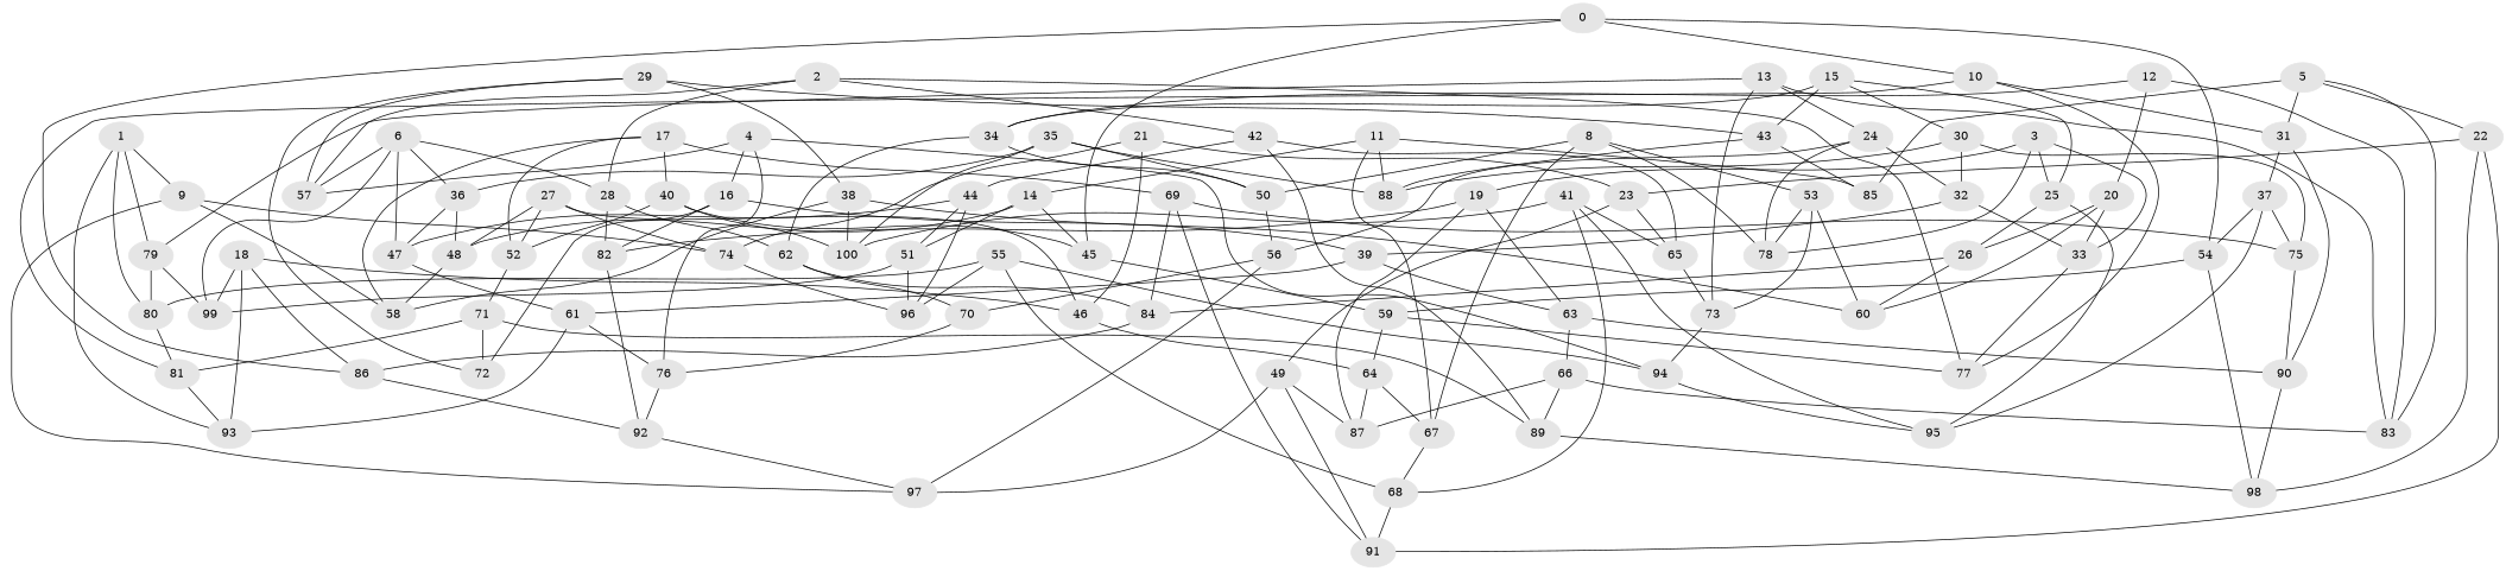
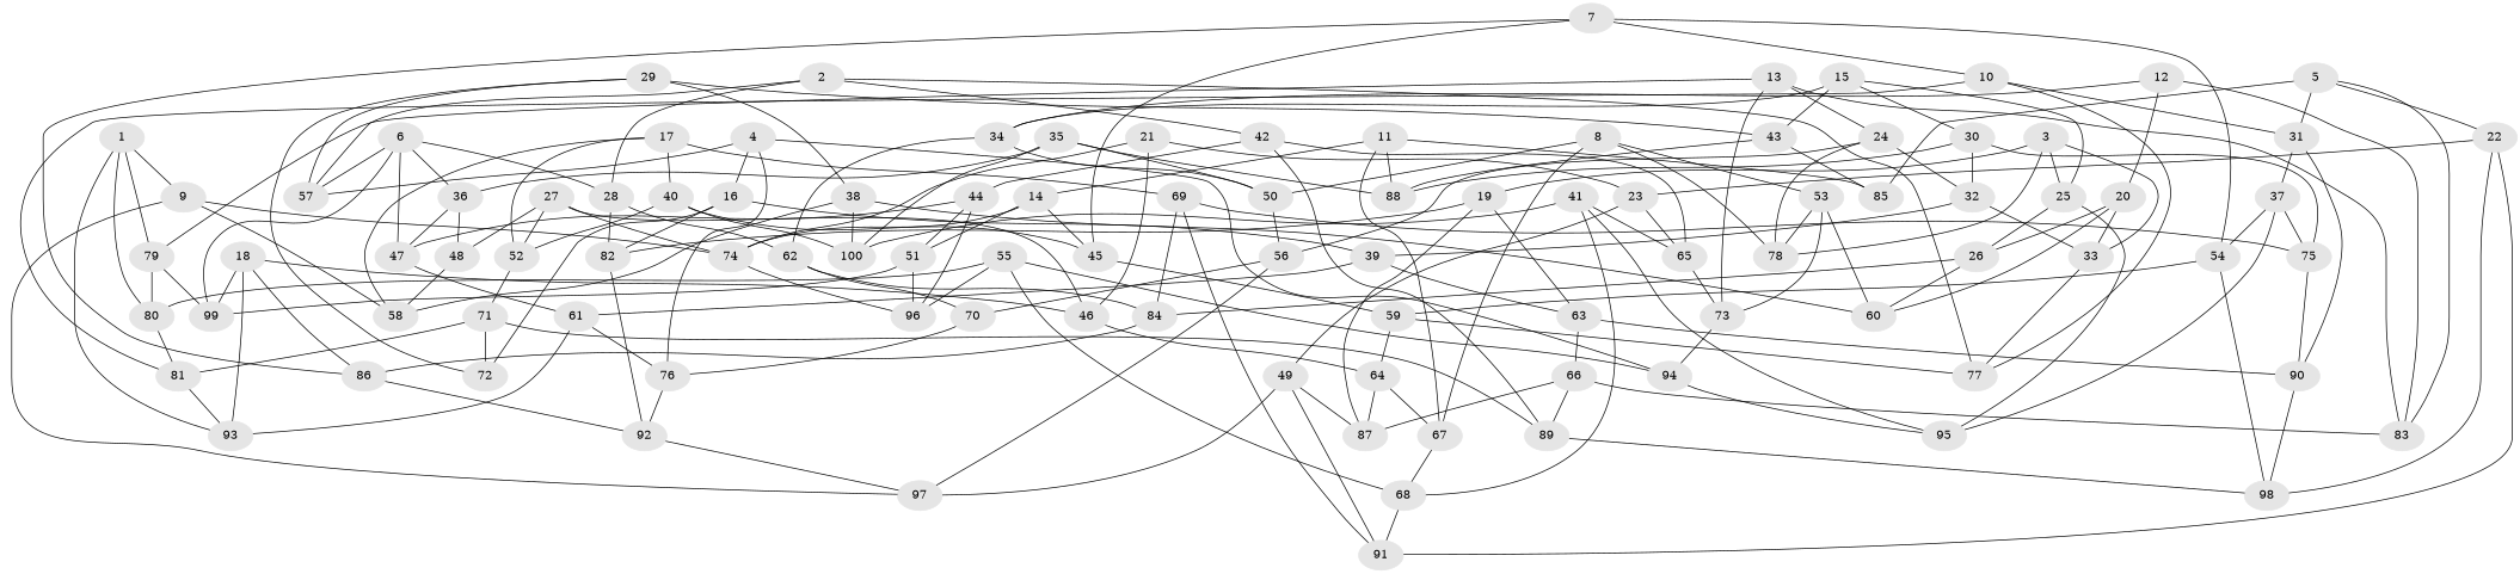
  graph {
    node [color=gray90 style=filled]
    1
    9
    79
    80
    93
    58
    74
    97
    99
    81
    2
    28
    42
    57
    77
    82
    62
    65
    44
    89
    3
    19
    25
    33
    78
    63
    87
    26
    95
    4
    16
    76
    94
    39
    72
    92
    5
    22
    31
    83
    85
    23
    91
    98
    37
    90
    6
    47
    36
    61
-   7 [label=0]
+   7
    10
    45
    54
    86
    59
    8
    50
    53
    67
    56
    73
    60
    68
    96
    11
    14
    88
    48
    51
    12
    20
    34
    13
    24
    32
    15
    30
    43
    75
    17
    40
    52
    69
    100
    71
    84
    18
    46
    64
    66
    21
    49
    70
    27
    29
    38
    35
    41
    55
    1 -- 9
    1 -- 79
    1 -- 80
    1 -- 93
    9 -- 58
    9 -- 74
    9 -- 97
    79 -- 80
    79 -- 99
    80 -- 81
    74 -- 96
    81 -- 93
    2 -- 28
    2 -- 42
    2 -- 57
    2 -- 77
    28 -- 82
    28 -- 62
    42 -- 65
    42 -- 44
    42 -- 89
    82 -- 92
    62 -- 84
    62 -- 70
    65 -- 73
    44 -- 47
    44 -- 96
    44 -- 51
    89 -- 98
    3 -- 19
    3 -- 25
    3 -- 33
    3 -- 78
    19 -- 82
    19 -- 63
    19 -- 87
    25 -- 26
    25 -- 95
    33 -- 77
    63 -- 90
    63 -- 66
    26 -- 60
    26 -- 84
    4 -- 57
    4 -- 16
    4 -- 76
    4 -- 94
    16 -- 82
    16 -- 39
    16 -- 72
    76 -- 92
    94 -- 95
    39 -- 63
    39 -- 61
    92 -- 97
    5 -- 22
    5 -- 31
    5 -- 83
    5 -- 85
    22 -- 23
    22 -- 91
    22 -- 98
    31 -- 37
    31 -- 90
    23 -- 65
    23 -- 49
    37 -- 95
    37 -- 54
    37 -- 75
    90 -- 98
    6 -- 99
    6 -- 28
    6 -- 57
    6 -- 47
    6 -- 36
    47 -- 61
    36 -- 47
    36 -- 48
    61 -- 93
    61 -- 76
    7 -- 10
    7 -- 45
    7 -- 54
    7 -- 86
    10 -- 81
    10 -- 77
    10 -- 31
    45 -- 59
    54 -- 98
    54 -- 59
    86 -- 92
    59 -- 77
    59 -- 64
    8 -- 78
    8 -- 50
    8 -- 53
    8 -- 67
    50 -- 56
    53 -- 78
    53 -- 73
    53 -- 60
    67 -- 68
    56 -- 97
    56 -- 70
    73 -- 94
    68 -- 91
    11 -- 85
    11 -- 67
    11 -- 14
    11 -- 88
    14 -- 45
-   14 -- 48
+   14 -- 74
    14 -- 51
    48 -- 58
    51 -- 99
    51 -- 96
    12 -- 83
    12 -- 20
    12 -- 34
    20 -- 33
    20 -- 26
    20 -- 60
    34 -- 62
    34 -- 50
    13 -- 79
    13 -- 83
    13 -- 73
    13 -- 24
    24 -- 78
    24 -- 56
    24 -- 32
    32 -- 33
    32 -- 39
    15 -- 25
    15 -- 34
    15 -- 30
    15 -- 43
    30 -- 88
    30 -- 32
    30 -- 75
    43 -- 85
    43 -- 88
    75 -- 90
    17 -- 58
    17 -- 40
    17 -- 52
    17 -- 69
    40 -- 45
    40 -- 52
    40 -- 100
    52 -- 71
    69 -- 91
    69 -- 75
    69 -- 84
    71 -- 81
    71 -- 89
    71 -- 72
    84 -- 86
    18 -- 93
    18 -- 99
    18 -- 86
    18 -- 46
    46 -- 64
    64 -- 87
    64 -- 67
    66 -- 89
    66 -- 87
    66 -- 83
    21 -- 74
    21 -- 23
    21 -- 46
    49 -- 97
    49 -- 87
    49 -- 91
    70 -- 76
    27 -- 74
    27 -- 48
    27 -- 52
    27 -- 46
    29 -- 57
    29 -- 72
    29 -- 43
    29 -- 38
    38 -- 58
    38 -- 60
    38 -- 100
    35 -- 36
    35 -- 50
    35 -- 88
    35 -- 100
    41 -- 65
    41 -- 95
    41 -- 68
    41 -- 100
    55 -- 80
    55 -- 94
    55 -- 68
    55 -- 96
  }
